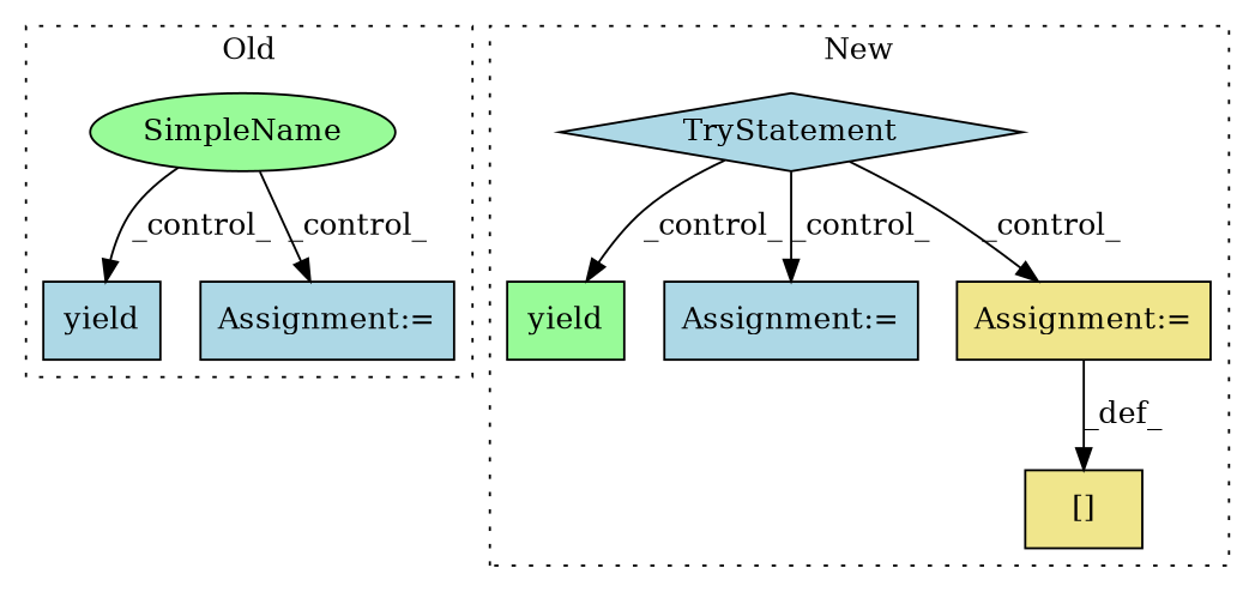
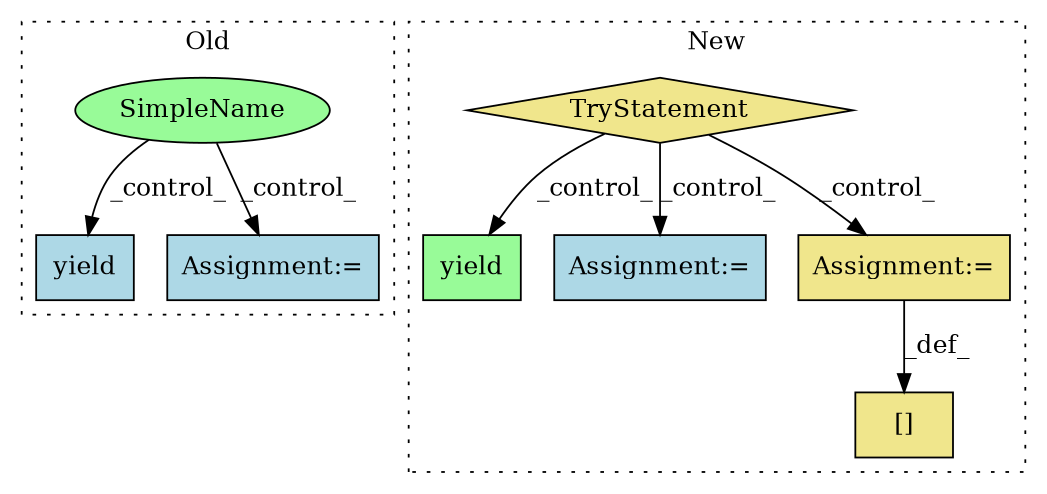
  digraph {
    node [a=7 l=7 shape=box style=filled fillcolor=lightblue]
    n1 [a=112 label=yield s=3088]
    n2 [a=42 label=SimpleName shape=ellipse fillcolor=palegreen l=""]
    n3 [l=2 label="Assignment:=" s=3135]
-   n4 [a=54 l=4 label=TryStatement s=3169 shape=diamond]
+   n4 [a=54 l=4 label=TryStatement s=3169 shape=diamond fillcolor=khaki]
    n5 [a=112 label=yield s=3306 fillcolor=palegreen]
    n6 [l=2 label="Assignment:=" s=3251]
    n7 [l=1 label="Assignment:=" s=3189 fillcolor=khaki]
    n8 [a=2 l="4,1" label="[]" s="3183,3188" fillcolor=khaki]
    subgraph cluster_1 {
      label=Old
      style=dotted
      n1
      n2
      n3
    }
    subgraph cluster_2 {
      label=New
      style=dotted
      n4
      n5
      n6
      n7
      n8
    }
    n2 -> n1 [label=_control_]
    n2 -> n3 [label=_control_]
    n4 -> n5 [label=_control_]
    n4 -> n6 [label=_control_]
    n4 -> n7 [label=_control_]
    n7 -> n8 [label=_def_]
  }
